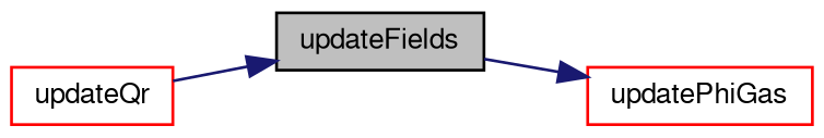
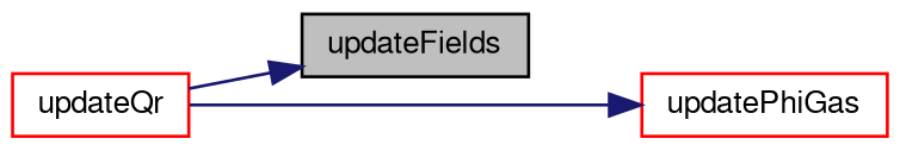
  digraph {
    rankdir=LR
    node [color=red fontname=FreeSans fontsize=10 shape=record]
    edge [color=midnightblue fontname=FreeSans fontsize=10 labelfontname=FreeSans labelfontsize=10 style=solid]
    n1 [color=black fillcolor=grey75 fontcolor=black height=0.2 label=updateFields style=filled width=0.4]
    n2 [height=0.2 label=updatePhiGas width=0.4]
    n3 [height=0.2 label=updateQr width=0.4]
-   n1 -> n2
+   n3 -> n2
    n3 -> n1
  }
